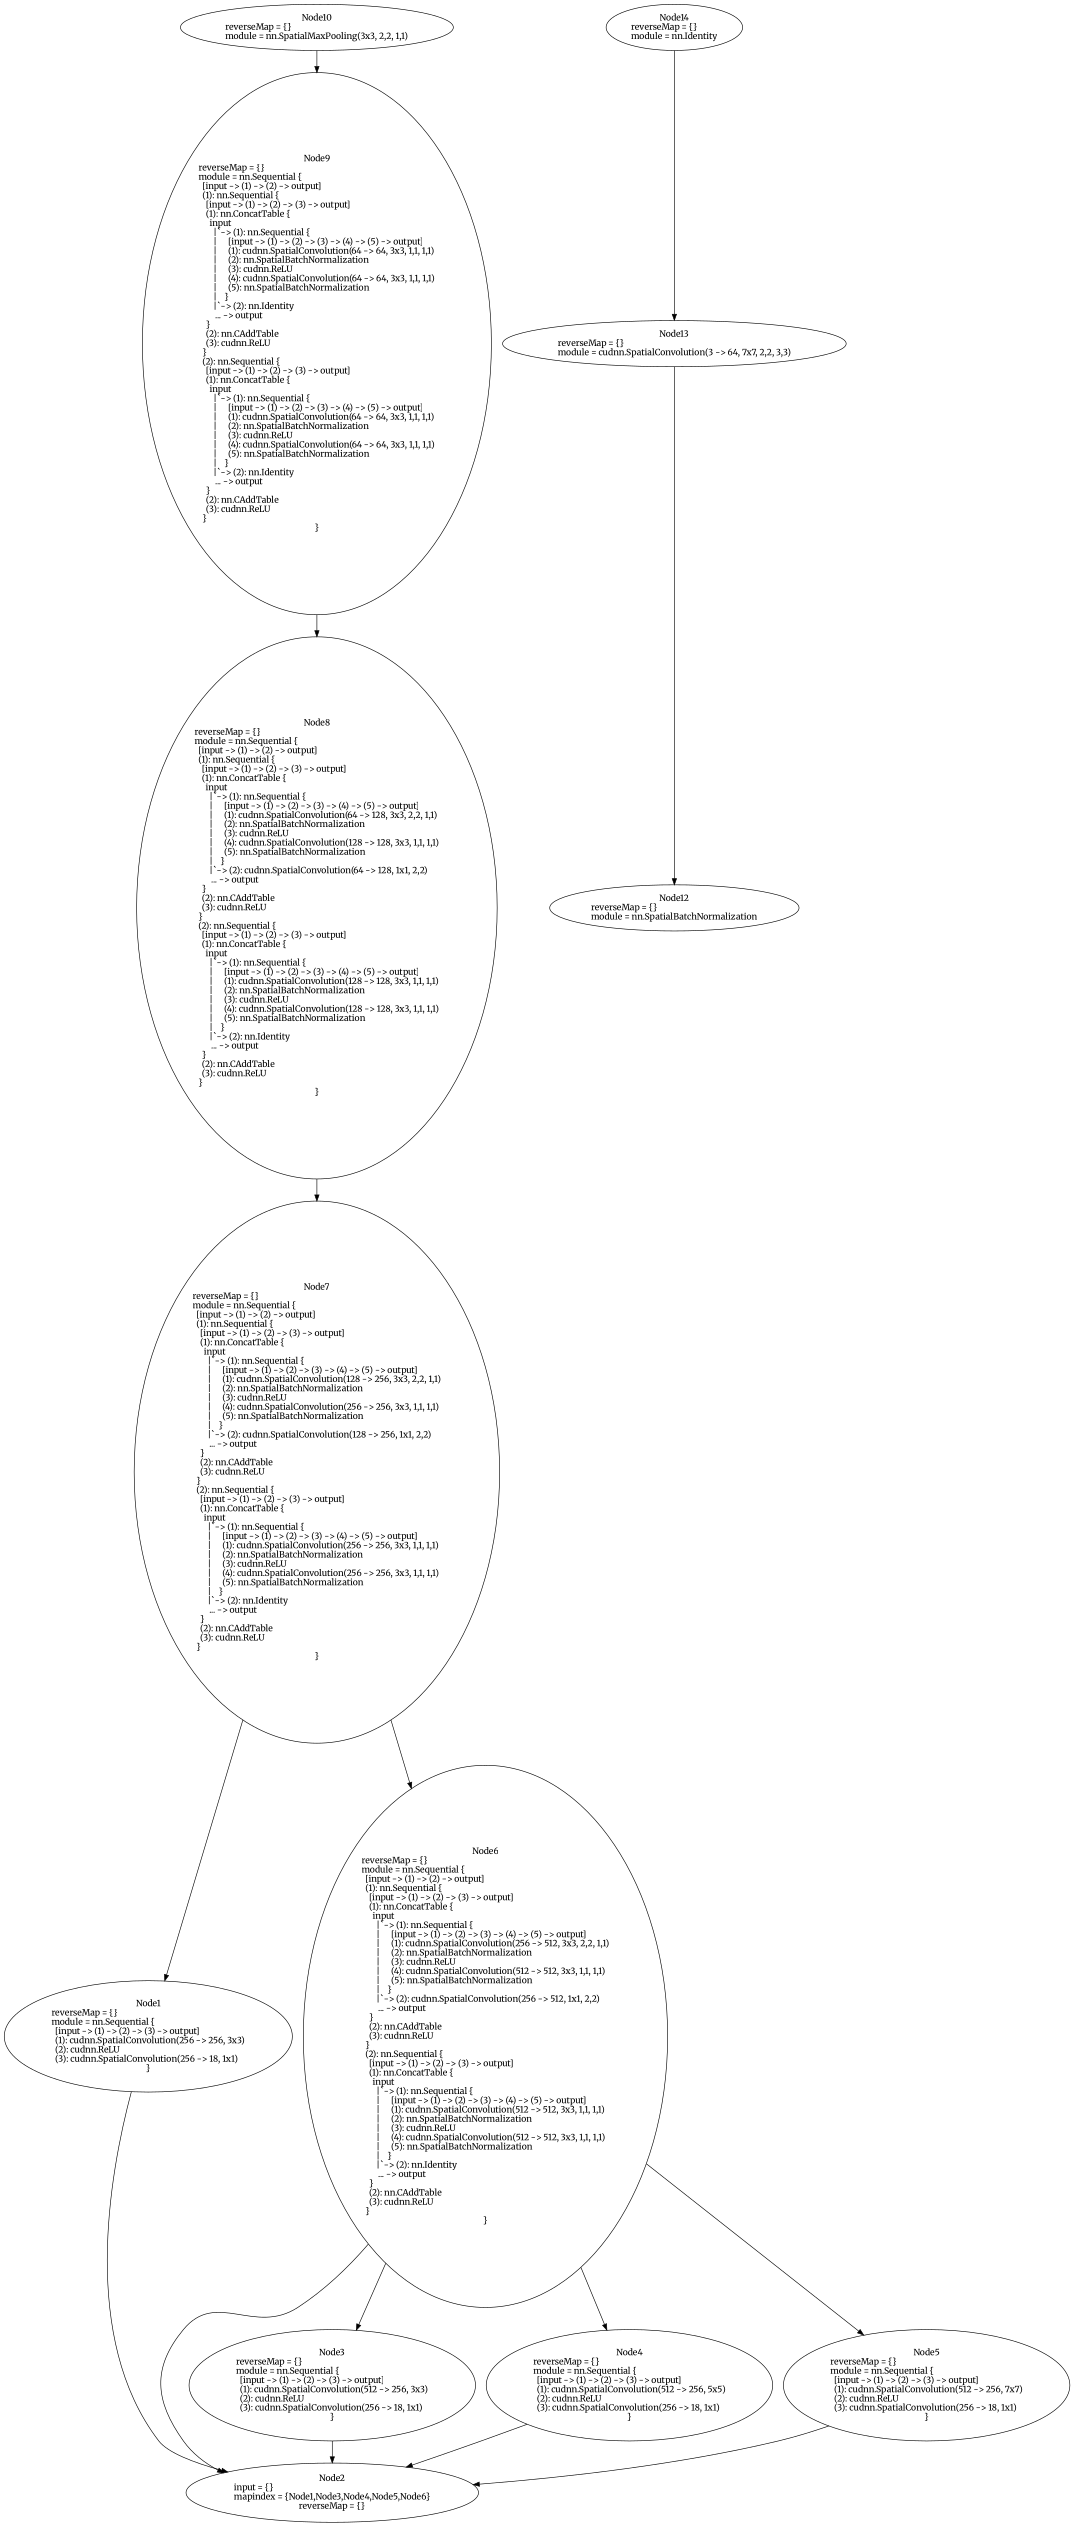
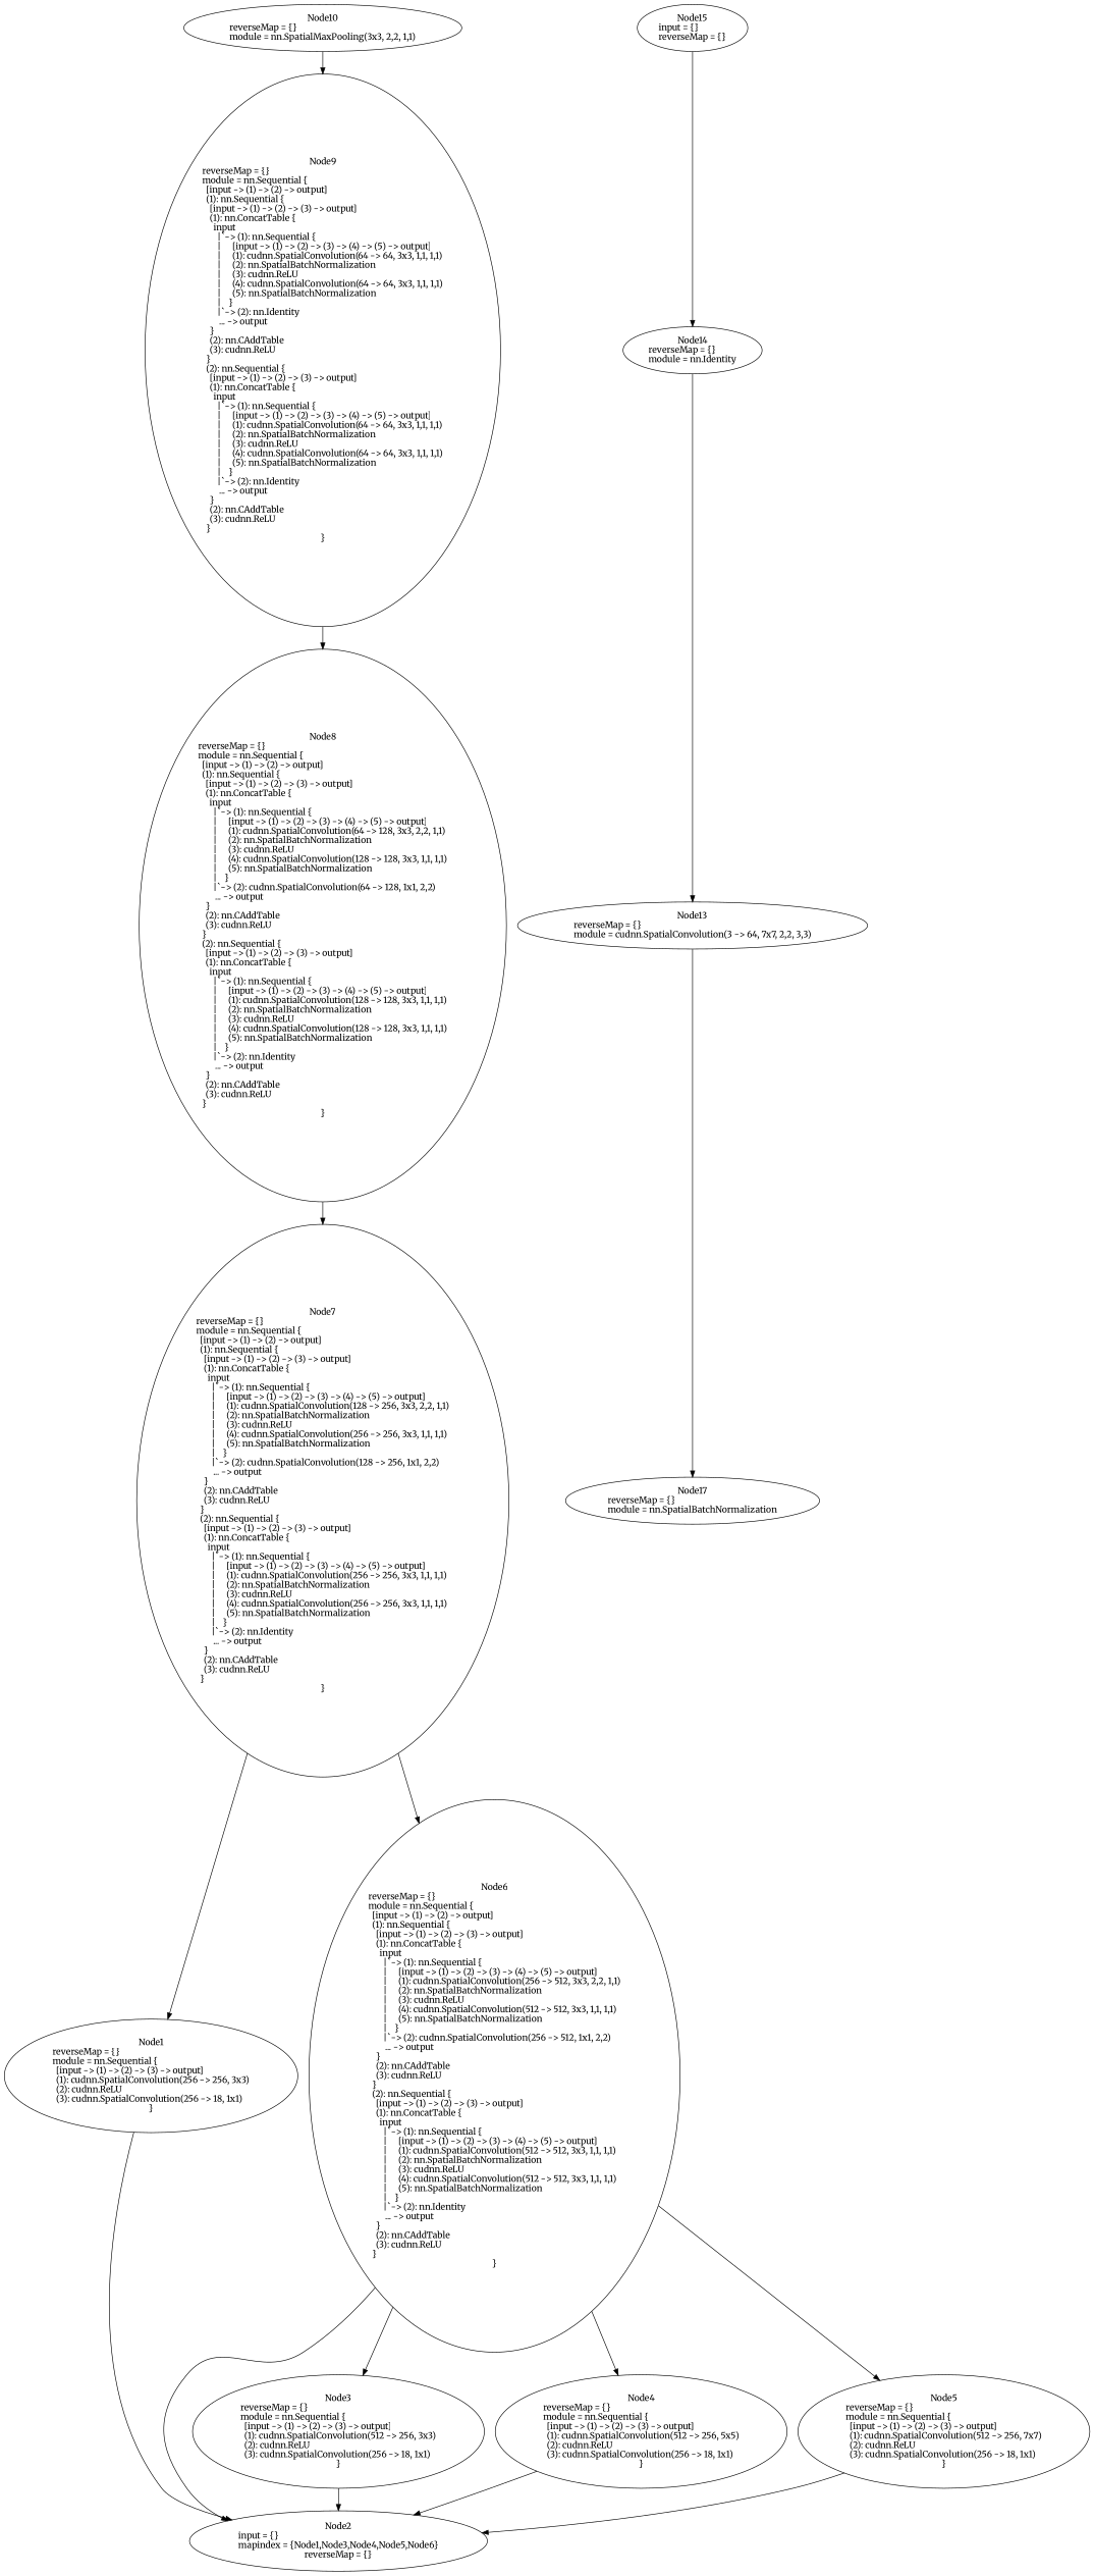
  digraph {
    fontname=Merriweather
    node [fontname=Merriweather shape=oval]
    edge [fontname=Merriweather]
    n1 [height=2.5142 label="Node1\nreverseMap = {}\lmodule = nn.Sequential {\l  [input -> (1) -> (2) -> (3) -> output]\l  (1): cudnn.SpatialConvolution(256 -> 256, 3x3)\l  (2): cudnn.ReLU\l  (3): cudnn.SpatialConvolution(256 -> 18, 1x1)\l}" width=5.6242]
    n2 [height=1.3356 label="Node2\ninput = {}\lmapindex = {Node1,Node3,Node4,Node5,Node6}\lreverseMap = {}" width=5.7861]
    n3 [height=2.5142 label="Node3\nreverseMap = {}\lmodule = nn.Sequential {\l  [input -> (1) -> (2) -> (3) -> output]\l  (1): cudnn.SpatialConvolution(512 -> 256, 3x3)\l  (2): cudnn.ReLU\l  (3): cudnn.SpatialConvolution(256 -> 18, 1x1)\l}" width=5.6242]
    n4 [height=2.5142 label="Node4\nreverseMap = {}\lmodule = nn.Sequential {\l  [input -> (1) -> (2) -> (3) -> output]\l  (1): cudnn.SpatialConvolution(512 -> 256, 5x5)\l  (2): cudnn.ReLU\l  (3): cudnn.SpatialConvolution(256 -> 18, 1x1)\l}" width=5.6242]
    n5 [height=2.5142 label="Node5\nreverseMap = {}\lmodule = nn.Sequential {\l  [input -> (1) -> (2) -> (3) -> output]\l  (1): cudnn.SpatialConvolution(512 -> 256, 7x7)\l  (2): cudnn.ReLU\l  (3): cudnn.SpatialConvolution(256 -> 18, 1x1)\l}" width=5.6242]
    n6 [height=12.237 label="Node6\nreverseMap = {}\lmodule = nn.Sequential {\l  [input -> (1) -> (2) -> output]\l  (1): nn.Sequential {\l    [input -> (1) -> (2) -> (3) -> output]\l    (1): nn.ConcatTable {\l      input\l        |`-> (1): nn.Sequential {\l        |      [input -> (1) -> (2) -> (3) -> (4) -> (5) -> output]\l        |      (1): cudnn.SpatialConvolution(256 -> 512, 3x3, 2,2, 1,1)\l        |      (2): nn.SpatialBatchNormalization\l        |      (3): cudnn.ReLU\l        |      (4): cudnn.SpatialConvolution(512 -> 512, 3x3, 1,1, 1,1)\l        |      (5): nn.SpatialBatchNormalization\l        |    }\l        |`-> (2): cudnn.SpatialConvolution(256 -> 512, 1x1, 2,2)\l         ... -> output\l    }\l    (2): nn.CAddTable\l    (3): cudnn.ReLU\l  }\l  (2): nn.Sequential {\l    [input -> (1) -> (2) -> (3) -> output]\l    (1): nn.ConcatTable {\l      input\l        |`-> (1): nn.Sequential {\l        |      [input -> (1) -> (2) -> (3) -> (4) -> (5) -> output]\l        |      (1): cudnn.SpatialConvolution(512 -> 512, 3x3, 1,1, 1,1)\l        |      (2): nn.SpatialBatchNormalization\l        |      (3): cudnn.ReLU\l        |      (4): cudnn.SpatialConvolution(512 -> 512, 3x3, 1,1, 1,1)\l        |      (5): nn.SpatialBatchNormalization\l        |    }\l        |`-> (2): nn.Identity\l         ... -> output\l    }\l    (2): nn.CAddTable\l    (3): cudnn.ReLU\l  }\l}" width=7.5351]
    n7 [height=12.237 label="Node7\nreverseMap = {}\lmodule = nn.Sequential {\l  [input -> (1) -> (2) -> output]\l  (1): nn.Sequential {\l    [input -> (1) -> (2) -> (3) -> output]\l    (1): nn.ConcatTable {\l      input\l        |`-> (1): nn.Sequential {\l        |      [input -> (1) -> (2) -> (3) -> (4) -> (5) -> output]\l        |      (1): cudnn.SpatialConvolution(128 -> 256, 3x3, 2,2, 1,1)\l        |      (2): nn.SpatialBatchNormalization\l        |      (3): cudnn.ReLU\l        |      (4): cudnn.SpatialConvolution(256 -> 256, 3x3, 1,1, 1,1)\l        |      (5): nn.SpatialBatchNormalization\l        |    }\l        |`-> (2): cudnn.SpatialConvolution(128 -> 256, 1x1, 2,2)\l         ... -> output\l    }\l    (2): nn.CAddTable\l    (3): cudnn.ReLU\l  }\l  (2): nn.Sequential {\l    [input -> (1) -> (2) -> (3) -> output]\l    (1): nn.ConcatTable {\l      input\l        |`-> (1): nn.Sequential {\l        |      [input -> (1) -> (2) -> (3) -> (4) -> (5) -> output]\l        |      (1): cudnn.SpatialConvolution(256 -> 256, 3x3, 1,1, 1,1)\l        |      (2): nn.SpatialBatchNormalization\l        |      (3): cudnn.ReLU\l        |      (4): cudnn.SpatialConvolution(256 -> 256, 3x3, 1,1, 1,1)\l        |      (5): nn.SpatialBatchNormalization\l        |    }\l        |`-> (2): nn.Identity\l         ... -> output\l    }\l    (2): nn.CAddTable\l    (3): cudnn.ReLU\l  }\l}" width=7.5351]
    n8 [height=12.237 label="Node8\nreverseMap = {}\lmodule = nn.Sequential {\l  [input -> (1) -> (2) -> output]\l  (1): nn.Sequential {\l    [input -> (1) -> (2) -> (3) -> output]\l    (1): nn.ConcatTable {\l      input\l        |`-> (1): nn.Sequential {\l        |      [input -> (1) -> (2) -> (3) -> (4) -> (5) -> output]\l        |      (1): cudnn.SpatialConvolution(64 -> 128, 3x3, 2,2, 1,1)\l        |      (2): nn.SpatialBatchNormalization\l        |      (3): cudnn.ReLU\l        |      (4): cudnn.SpatialConvolution(128 -> 128, 3x3, 1,1, 1,1)\l        |      (5): nn.SpatialBatchNormalization\l        |    }\l        |`-> (2): cudnn.SpatialConvolution(64 -> 128, 1x1, 2,2)\l         ... -> output\l    }\l    (2): nn.CAddTable\l    (3): cudnn.ReLU\l  }\l  (2): nn.Sequential {\l    [input -> (1) -> (2) -> (3) -> output]\l    (1): nn.ConcatTable {\l      input\l        |`-> (1): nn.Sequential {\l        |      [input -> (1) -> (2) -> (3) -> (4) -> (5) -> output]\l        |      (1): cudnn.SpatialConvolution(128 -> 128, 3x3, 1,1, 1,1)\l        |      (2): nn.SpatialBatchNormalization\l        |      (3): cudnn.ReLU\l        |      (4): cudnn.SpatialConvolution(128 -> 128, 3x3, 1,1, 1,1)\l        |      (5): nn.SpatialBatchNormalization\l        |    }\l        |`-> (2): nn.Identity\l         ... -> output\l    }\l    (2): nn.CAddTable\l    (3): cudnn.ReLU\l  }\l}" width=7.5351]
    n9 [height=12.237 label="Node9\nreverseMap = {}\lmodule = nn.Sequential {\l  [input -> (1) -> (2) -> output]\l  (1): nn.Sequential {\l    [input -> (1) -> (2) -> (3) -> output]\l    (1): nn.ConcatTable {\l      input\l        |`-> (1): nn.Sequential {\l        |      [input -> (1) -> (2) -> (3) -> (4) -> (5) -> output]\l        |      (1): cudnn.SpatialConvolution(64 -> 64, 3x3, 1,1, 1,1)\l        |      (2): nn.SpatialBatchNormalization\l        |      (3): cudnn.ReLU\l        |      (4): cudnn.SpatialConvolution(64 -> 64, 3x3, 1,1, 1,1)\l        |      (5): nn.SpatialBatchNormalization\l        |    }\l        |`-> (2): nn.Identity\l         ... -> output\l    }\l    (2): nn.CAddTable\l    (3): cudnn.ReLU\l  }\l  (2): nn.Sequential {\l    [input -> (1) -> (2) -> (3) -> output]\l    (1): nn.ConcatTable {\l      input\l        |`-> (1): nn.Sequential {\l        |      [input -> (1) -> (2) -> (3) -> (4) -> (5) -> output]\l        |      (1): cudnn.SpatialConvolution(64 -> 64, 3x3, 1,1, 1,1)\l        |      (2): nn.SpatialBatchNormalization\l        |      (3): cudnn.ReLU\l        |      (4): cudnn.SpatialConvolution(64 -> 64, 3x3, 1,1, 1,1)\l        |      (5): nn.SpatialBatchNormalization\l        |    }\l        |`-> (2): nn.Identity\l         ... -> output\l    }\l    (2): nn.CAddTable\l    (3): cudnn.ReLU\l  }\l}" width=7.2825]
    n10 [height=1.041 label="Node10\nreverseMap = {}\lmodule = nn.SpatialMaxPooling(3x3, 2,2, 1,1)" width=5.3952]
-   n11 [height=1.041 label="Node12\nreverseMap = {}\lmodule = nn.SpatialBatchNormalization" width=4.6805]
+   n11 [height=1.041 label="Node17\nreverseMap = {}\lmodule = nn.SpatialBatchNormalization" width=4.6805]
    n12 [height=1.041 label="Node13\nreverseMap = {}\lmodule = cudnn.SpatialConvolution(3 -> 64, 7x7, 2,2, 3,3)" width=6.706]
    n13 [height=1.041 label="Node14\nreverseMap = {}\lmodule = nn.Identity" width=2.6117]
+   n14 [height=1.041 label="Node15\ninput = {}\lreverseMap = {}" width=2.1497]
    n1 -> n2
    n3 -> n2
    n4 -> n2
    n5 -> n2
    n6 -> n2
    n6 -> n3
    n6 -> n4
    n6 -> n5
    n7 -> n1
    n7 -> n6
    n8 -> n7
    n9 -> n8
    n10 -> n9
    n12 -> n11
    n13 -> n12
+   n14 -> n13
  }
